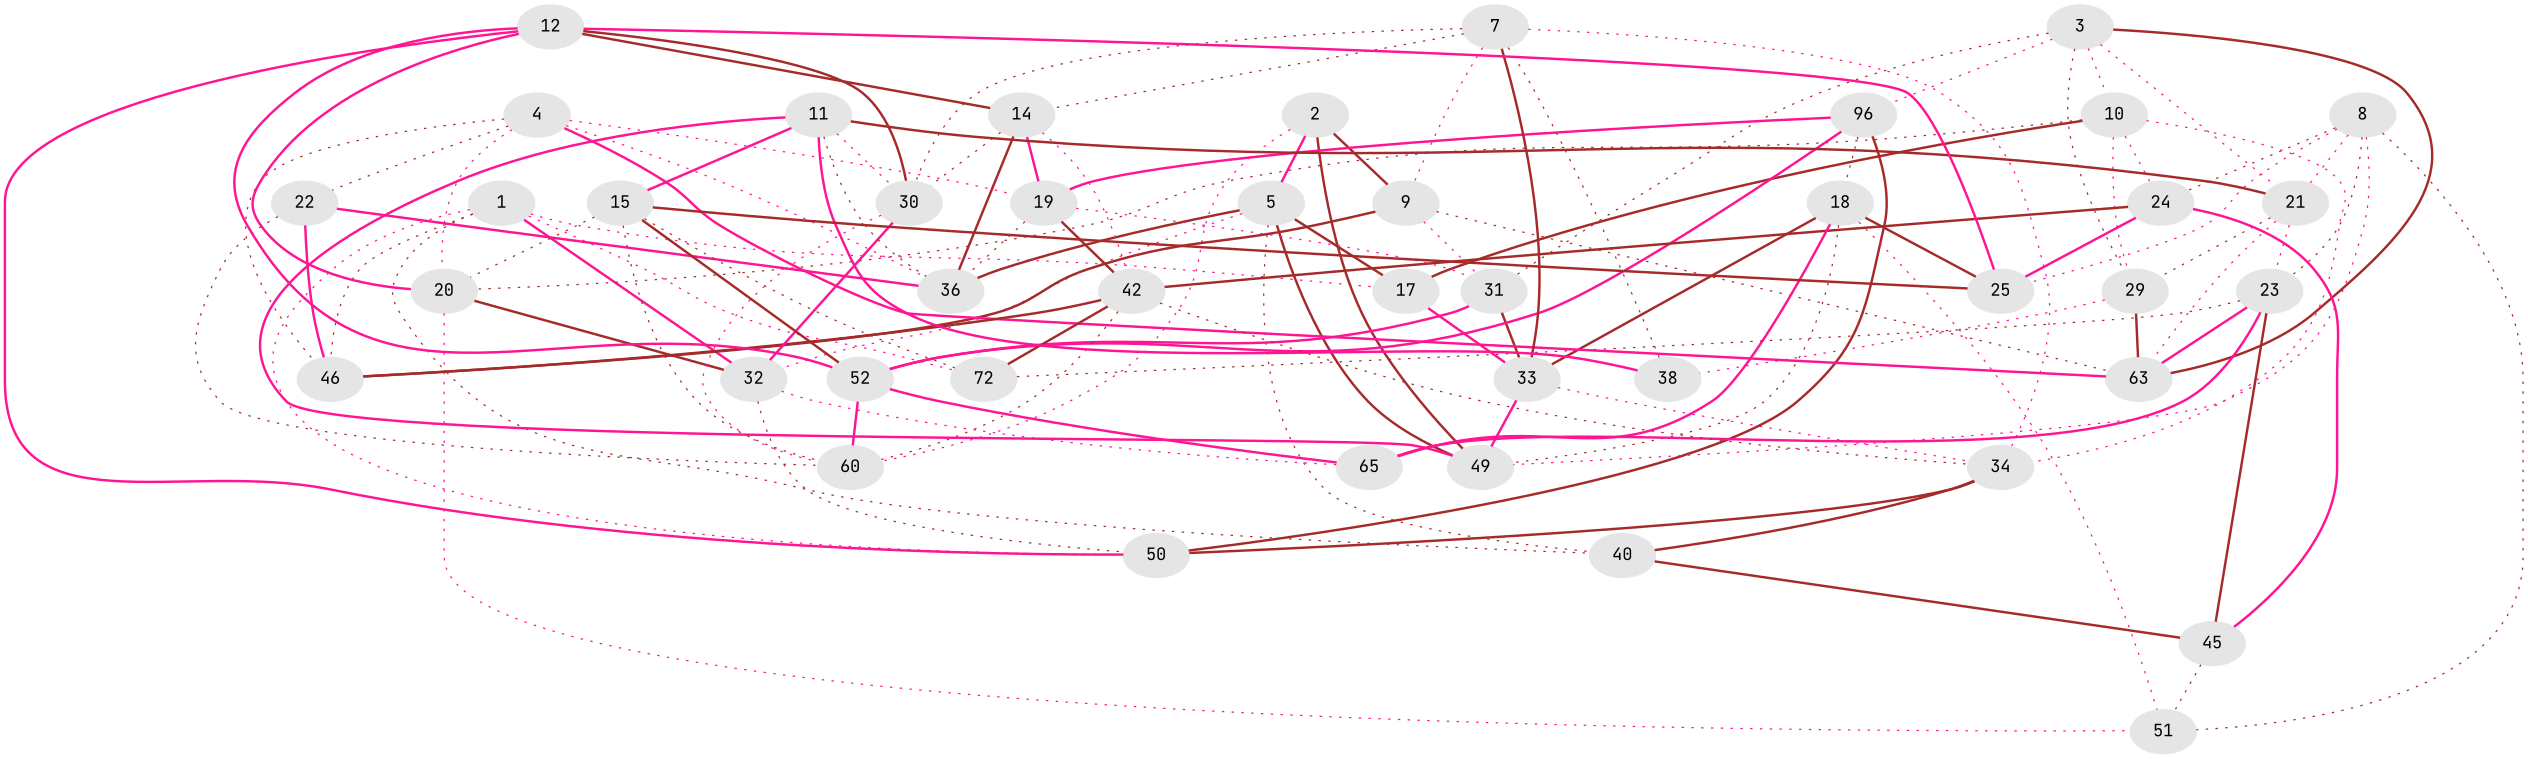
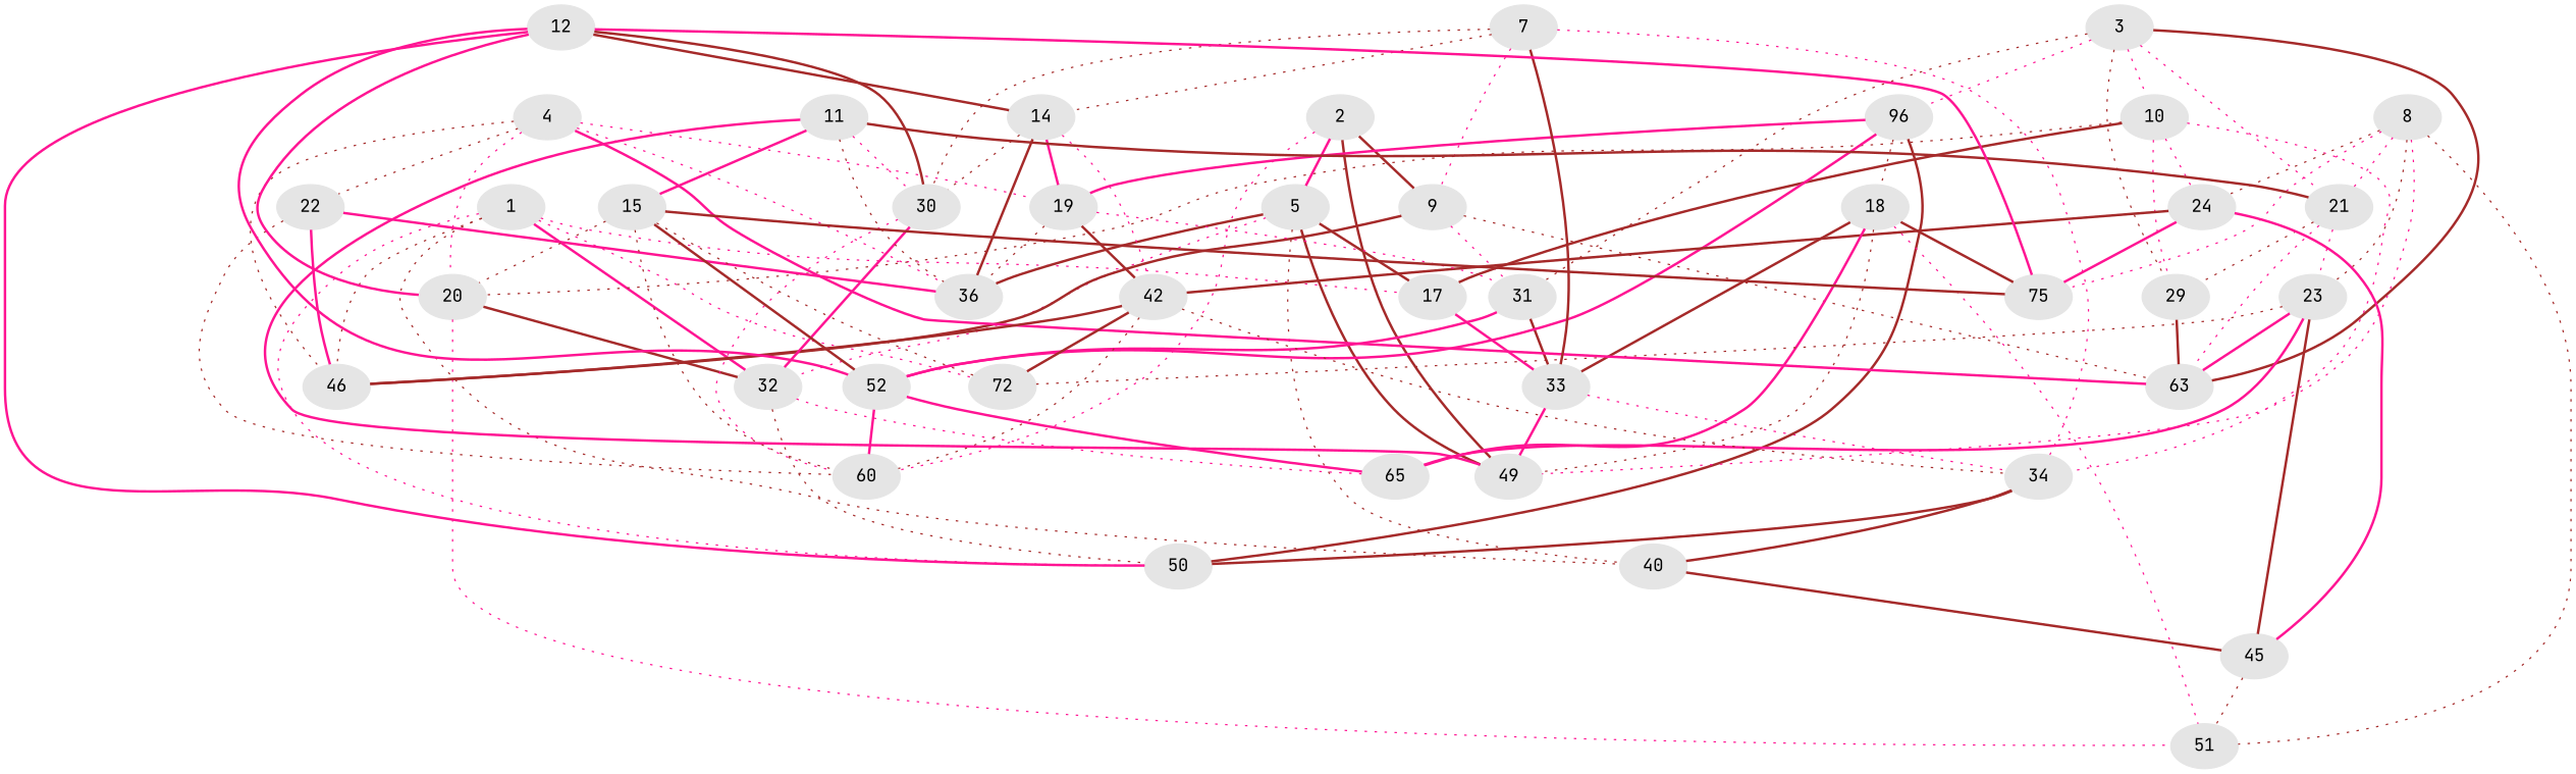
  graph {
    fontname="JetBrains Mono"
    node [color=gray90 fontname="JetBrains Mono" style=filled]
    edge [color=brown fontname="JetBrains Mono" style=dotted]
    1 [super="+39"]
    17
    32 [super="+58"]
    40
    46 [super="+68"]
    50 [super="+69"]
    72
    33 [super="+56"]
    65
    45
    5 [super="+27"]
    49 [super="+70"]
    36 [super="+47"]
    2
    9 [super="+35"]
    60 [super="+77"]
    31 [super="+48"]
    63 [super="+75"]
    3 [super="+6"]
    10 [super="+37"]
    n21 [label=96 super="+74"]
    21 [super="+57"]
    29 [super="+67"]
    20 [super="+55"]
    34 [super="+76"]
    24 [super="+61"]
    19 [super="+71"]
    52 [super="+54"]
    18 [super="+73"]
    23 [super="+64"]
-   38
    4 [super="+43"]
    22
    42 [super="+59"]
    51
    7 [super="+13"]
    14 [super="+41"]
    30 [super="+66"]
    8 [super="+28"]
-   25 [super="+53"]
+   25 [super="+53" label=75]
    11 [super="+26"]
    15 [super="+62"]
    12 [super="+44"]
    1 -- 17 [color=deeppink]
    1 -- 32 [color=deeppink style=bold]
    1 -- 40
    1 -- 46
    1 -- 50 [color=deeppink]
    1 -- 72 [color=deeppink]
    17 -- 33 [color=deeppink style=bold]
    32 -- 50
    32 -- 65 [color=deeppink]
    40 -- 45 [style=bold]
    33 -- 49 [color=deeppink style=bold]
    33 -- 34 [color=deeppink]
    45 -- 51
    5 -- 17 [style=bold]
    5 -- 32 [color=deeppink]
    5 -- 40
    5 -- 49 [style=bold]
    5 -- 36 [style=bold]
    2 -- 5 [color=deeppink style=bold]
    2 -- 49 [style=bold]
    2 -- 9 [style=bold]
    2 -- 60 [color=deeppink]
    9 -- 46 [style=bold weight=2]
    9 -- 31 [color=deeppink]
    9 -- 63
    31 -- 33 [style=bold]
    31 -- 52 [color=deeppink style=bold]
    3 -- 31
    3 -- 63 [style=bold]
    3 -- 10 [color=deeppink]
    3 -- n21 [color=deeppink]
    3 -- 21 [color=deeppink]
    3 -- 29
    10 -- 17 [style=bold]
    10 -- 29 [color=deeppink]
    10 -- 20
    10 -- 34 [color=deeppink]
    10 -- 24 [color=deeppink]
    n21 -- 50 [style=bold weight=2]
    n21 -- 19 [color=deeppink style=bold]
    n21 -- 52 [color=deeppink style=bold]
    n21 -- 18
    21 -- 63 [color=deeppink]
    21 -- 29
    21 -- 23 [color=deeppink]
    29 -- 63 [style=bold]
-   29 -- 38 [color=deeppink weight=2]
    20 -- 32 [style=bold]
    20 -- 51 [color=deeppink]
    34 -- 40 [style=bold]
    34 -- 50 [style=bold]
    24 -- 45 [color=deeppink style=bold]
    24 -- 42 [style=bold]
    24 -- 25 [color=deeppink style=bold weight=2]
    19 -- 36
    19 -- 31 [color=deeppink]
    19 -- 42 [style=bold]
    52 -- 65 [color=deeppink style=bold]
    52 -- 60 [color=deeppink style=bold]
    18 -- 33 [style=bold]
    18 -- 65 [color=deeppink style=bold]
    18 -- 49
    18 -- 51 [color=deeppink]
    18 -- 25 [style=bold]
    23 -- 72
    23 -- 65 [color=deeppink style=bold]
    23 -- 45 [style=bold]
    23 -- 63 [color=deeppink style=bold]
    4 -- 46
    4 -- 36 [color=deeppink]
    4 -- 63 [color=deeppink style=bold]
    4 -- 20 [color=deeppink]
    4 -- 19 [color=deeppink]
    4 -- 22
    22 -- 46 [color=deeppink style=bold]
    22 -- 36 [color=deeppink style=bold]
    22 -- 60
    42 -- 46 [style=bold]
    42 -- 72 [style=bold]
    42 -- 60
    42 -- 34
    7 -- 33 [style=bold]
    7 -- 9 [color=deeppink]
    7 -- 34 [color=deeppink]
-   7 -- 38
    7 -- 14
    7 -- 30
    14 -- 36 [style=bold]
    14 -- 19 [color=deeppink style=bold]
    14 -- 42 [color=deeppink]
    14 -- 30
    30 -- 32 [color=deeppink style=bold]
    30 -- 60 [color=deeppink]
    8 -- 49 [color=deeppink]
    8 -- 21 [color=deeppink]
    8 -- 24
    8 -- 23
    8 -- 51
    8 -- 25 [color=deeppink]
    11 -- 49 [color=deeppink style=bold]
    11 -- 36
    11 -- 21 [style=bold]
-   11 -- 38 [color=deeppink style=bold]
    11 -- 30 [color=deeppink]
    11 -- 15 [color=deeppink style=bold]
    15 -- 72
    15 -- 60
    15 -- 20
    15 -- 52 [style=bold]
    15 -- 25 [style=bold]
    12 -- 50 [color=deeppink style=bold]
    12 -- 20 [color=deeppink style=bold]
    12 -- 52 [color=deeppink style=bold]
    12 -- 14 [style=bold]
    12 -- 30 [style=bold]
    12 -- 25 [color=deeppink style=bold]
  }
